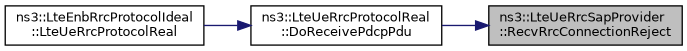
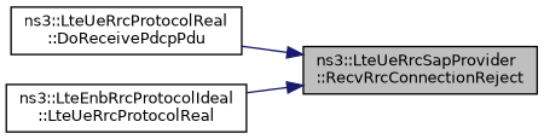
  digraph {
    rankdir=RL
    node [color=black fillcolor=white fontname=Helvetica fontsize=10 shape=record style=filled]
    edge [color=midnightblue dir=back fontname=Helvetica fontsize=10 labelfontname=Helvetica labelfontsize=10 style=solid]
    n1 [fillcolor=grey75 fontcolor=black height=0.2 label="ns3::LteUeRrcSapProvider\l::RecvRrcConnectionReject" width=0.4]
    n2 [height=0.2 label="ns3::LteUeRrcProtocolReal\l::DoReceivePdcpPdu" width=0.4]
    n3 [height=0.2 label="ns3::LteEnbRrcProtocolIdeal\l::LteUeRrcProtocolReal" width=0.4]
    n1 -> n2
-   n2 -> n3
+   n1 -> n3
  }
